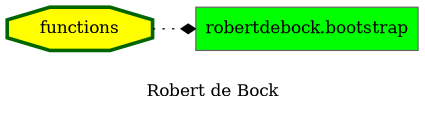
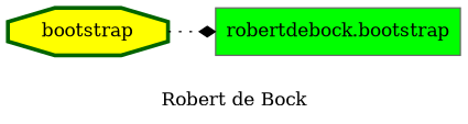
  digraph {
    label="Robert de Bock"
    rankdir=LR
    node [style=filled]
-   functions [fillcolor=yellow penwidth=3 color=darkgreen shape=octagon]
+   functions [fillcolor=yellow penwidth=3 color=darkgreen shape=octagon label=bootstrap]
    "robertdebock.bootstrap" [fillcolor=green color=gray40 shape=box]
    functions -> "robertdebock.bootstrap" [style=dotted arrowhead=diamond]
  }
